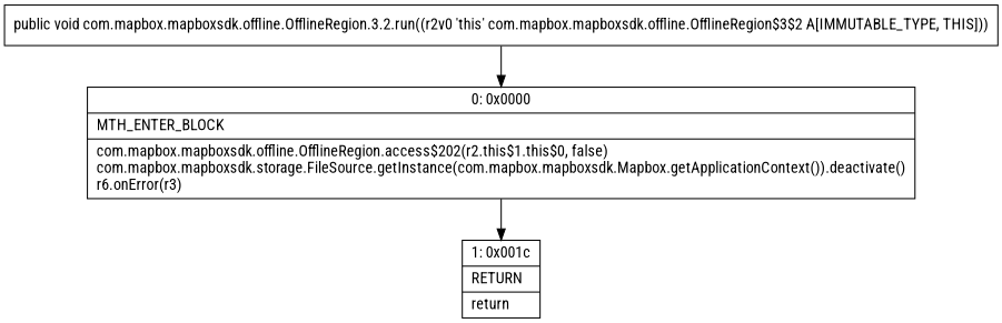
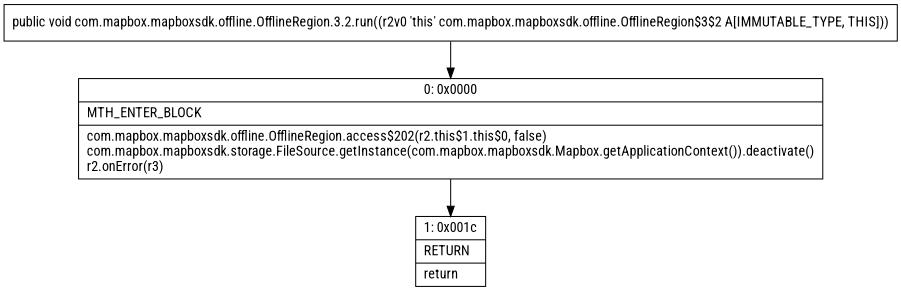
  digraph {
    fontname="Roboto Condensed"
    node [shape=record fontname="Roboto Condensed"]
    edge [fontname="Roboto Condensed"]
-   n1 [label="{0\:\ 0x0000|MTH_ENTER_BLOCK\l|com.mapbox.mapboxsdk.offline.OfflineRegion.access$202(r2.this$1.this$0, false)\lcom.mapbox.mapboxsdk.storage.FileSource.getInstance(com.mapbox.mapboxsdk.Mapbox.getApplicationContext()).deactivate()\lr6.onError(r3)\l}"]
+   n1 [label="{0\:\ 0x0000|MTH_ENTER_BLOCK\l|com.mapbox.mapboxsdk.offline.OfflineRegion.access$202(r2.this$1.this$0, false)\lcom.mapbox.mapboxsdk.storage.FileSource.getInstance(com.mapbox.mapboxsdk.Mapbox.getApplicationContext()).deactivate()\lr2.onError(r3)\l}"]
    n2 [label="{1\:\ 0x001c|RETURN\l|return\l}"]
    n3 [label="{public void com.mapbox.mapboxsdk.offline.OfflineRegion.3.2.run((r2v0 'this' com.mapbox.mapboxsdk.offline.OfflineRegion$3$2 A[IMMUTABLE_TYPE, THIS])) }"]
    n1 -> n2
    n3 -> n1
  }
